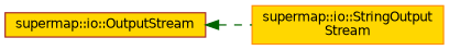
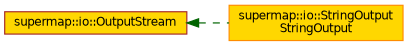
  digraph {
    rankdir=LR
    node [fillcolor=gold fontname=Helvetica fontsize=10 shape=record style=filled]
-   n1 [color=darkorange fontcolor=black height=0.2 label="supermap::io::StringOutput\lStream" width=0.4]
+   n1 [color=darkorange fontcolor=black height=0.2 label="supermap::io::StringOutput\lStringOutput" width=0.4]
    n2 [color=brown height=0.2 label="supermap::io::OutputStream" width=0.4]
    n2 -> n1 [color=darkgreen dir=back fontname=Helvetica fontsize=10 labelfontname=Helvetica labelfontsize=10 style=dashed]
  }
